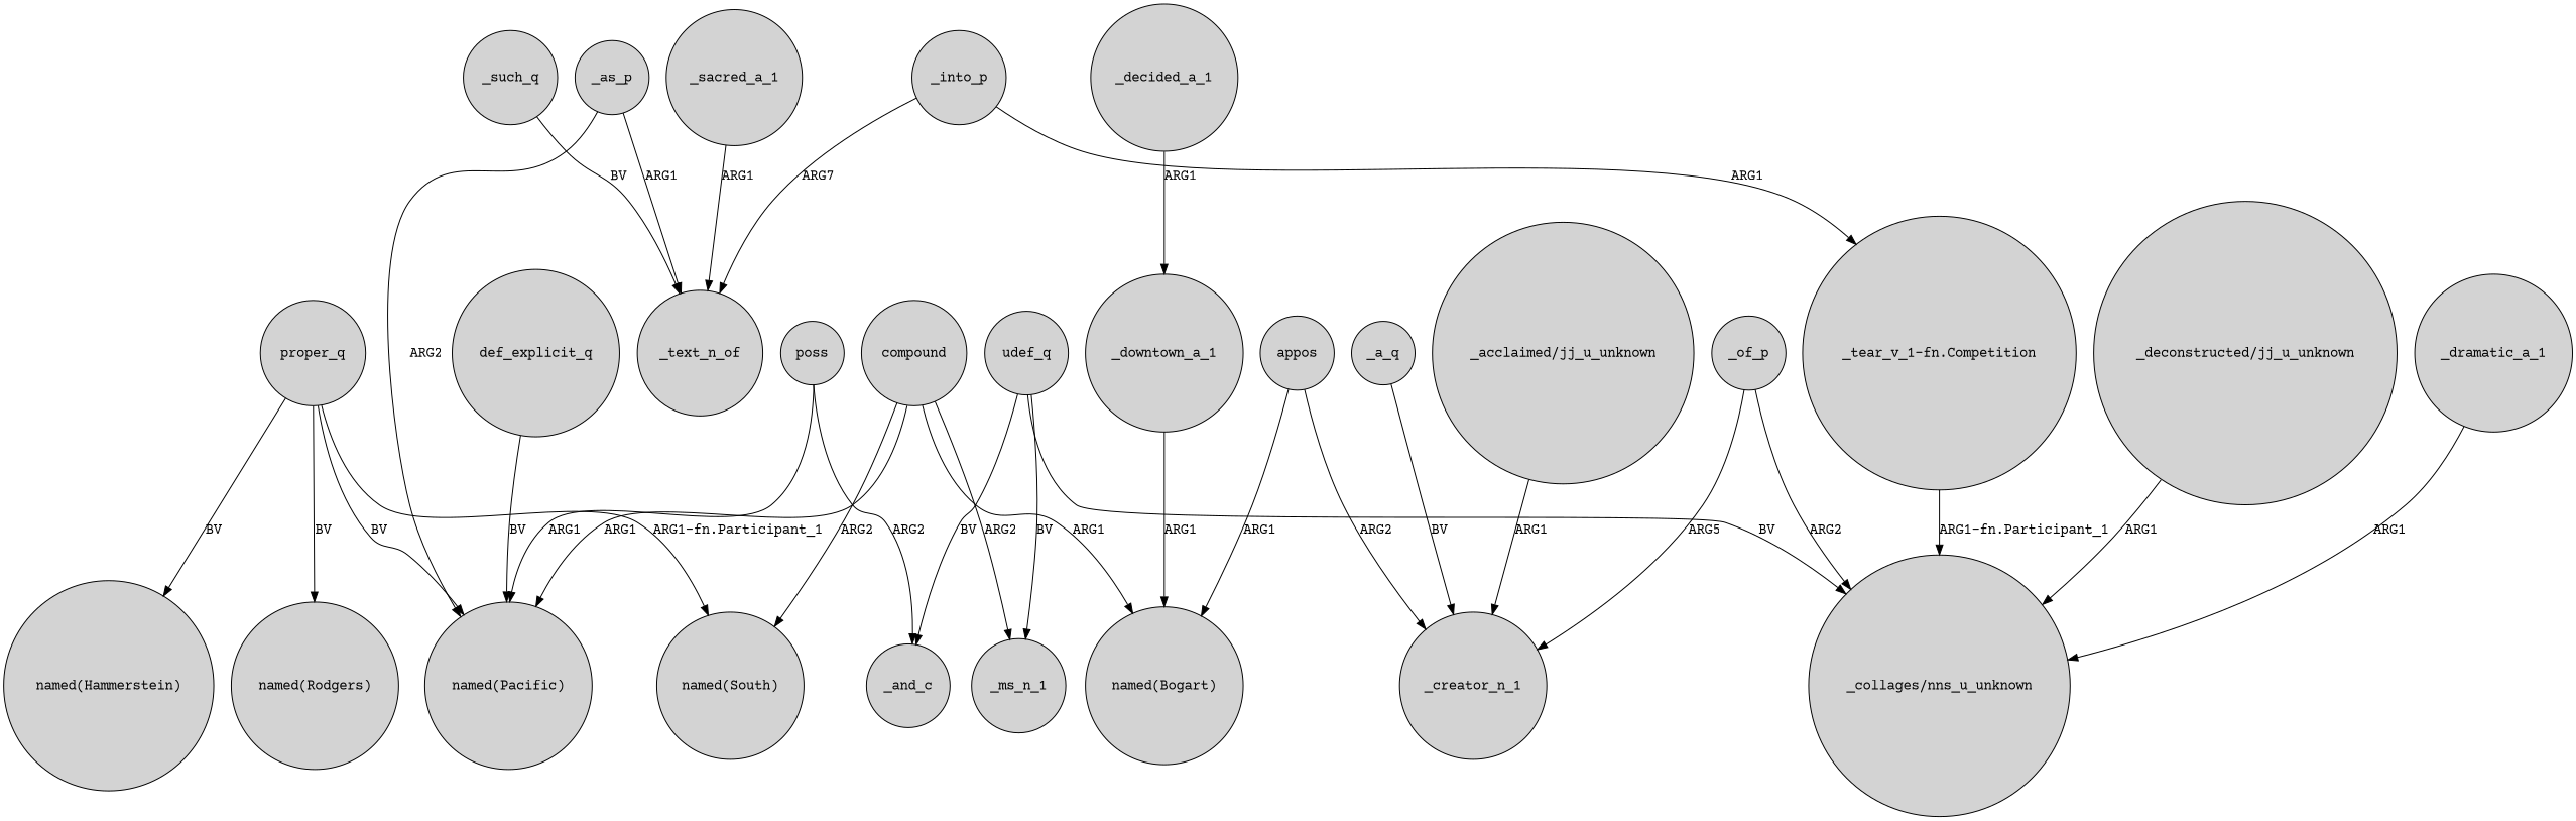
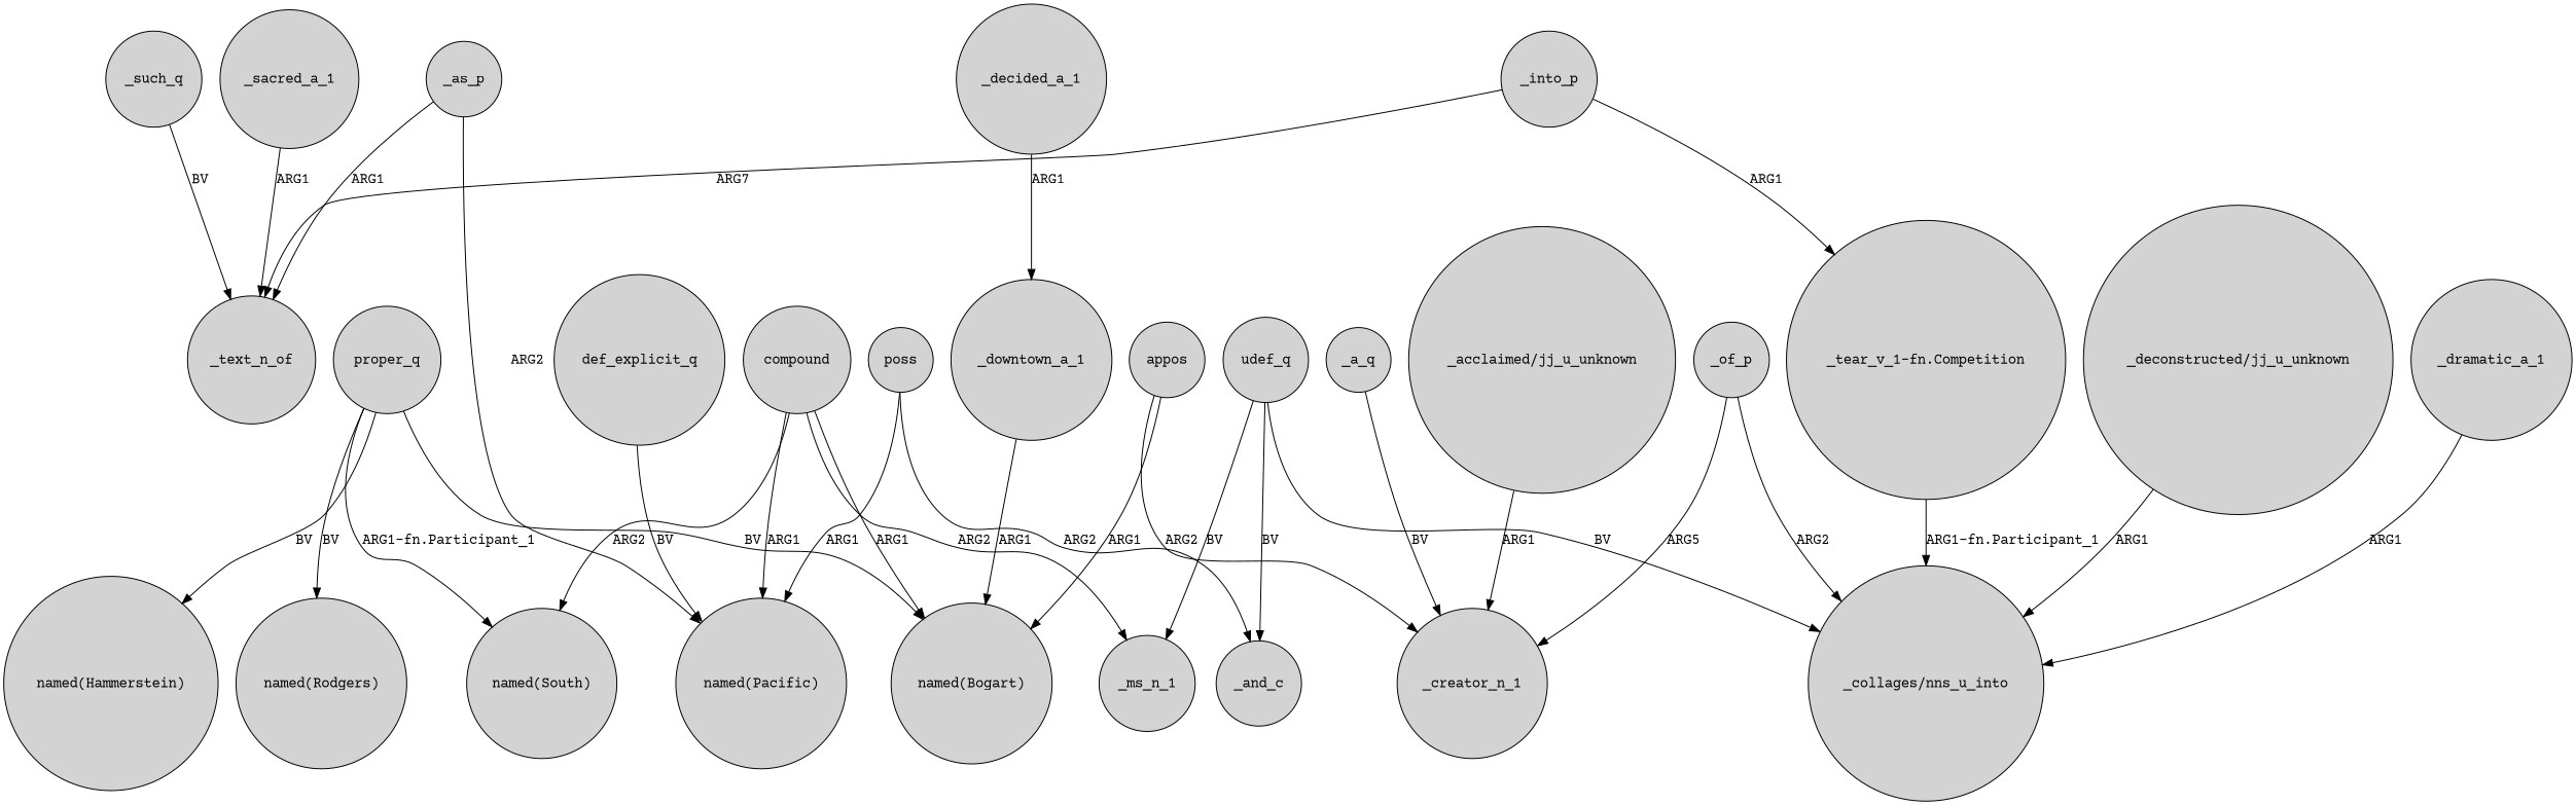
  digraph {
    fontname="Courier Prime"
    node [fontname="Courier Prime" shape=circle style=filled]
    edge [fontname="Courier Prime"]
    _such_q
    _text_n_of
    proper_q
    "named(South)"
    "named(Bogart)"
    "named(Hammerstein)"
    "named(Rodgers)"
    compound
    _ms_n_1
    "named(Pacific)"
    _decided_a_1
    _downtown_a_1
    appos
    _creator_n_1
    def_explicit_q
    _sacred_a_1
    _a_q
    "_acclaimed/jj_u_unknown"
    udef_q
    _and_c
-   "_collages/nns_u_unknown"
+   "_collages/nns_u_unknown" [label="_collages/nns_u_into"]
    poss
    "_deconstructed/jj_u_unknown"
    _as_p
    _of_p
    _dramatic_a_1
    "_tear_v_1-fn.Competition"
    _into_p
    _such_q -> _text_n_of [label=BV]
    proper_q -> "named(South)" [label="ARG1-fn.Participant_1"]
-   proper_q -> "named(Pacific)" [label=BV]
+   proper_q -> "named(Bogart)" [label=BV]
    proper_q -> "named(Hammerstein)" [label=BV]
    proper_q -> "named(Rodgers)" [label=BV]
    compound -> "named(South)" [label=ARG2]
    compound -> "named(Bogart)" [label=ARG1]
    compound -> _ms_n_1 [label=ARG2]
    compound -> "named(Pacific)" [label=ARG1]
    _decided_a_1 -> _downtown_a_1 [label=ARG1]
    _downtown_a_1 -> "named(Bogart)" [label=ARG1]
    appos -> "named(Bogart)" [label=ARG1]
    appos -> _creator_n_1 [label=ARG2]
    def_explicit_q -> "named(Pacific)" [label=BV]
    _sacred_a_1 -> _text_n_of [label=ARG1]
    _a_q -> _creator_n_1 [label=BV]
    "_acclaimed/jj_u_unknown" -> _creator_n_1 [label=ARG1]
    udef_q -> _ms_n_1 [label=BV]
    udef_q -> _and_c [label=BV]
    udef_q -> "_collages/nns_u_unknown" [label=BV]
    poss -> "named(Pacific)" [label=ARG1]
    poss -> _and_c [label=ARG2]
    "_deconstructed/jj_u_unknown" -> "_collages/nns_u_unknown" [label=ARG1]
    _as_p -> _text_n_of [label=ARG1]
    _as_p -> "named(Pacific)" [label=ARG2]
    _of_p -> _creator_n_1 [label=ARG5]
    _of_p -> "_collages/nns_u_unknown" [label=ARG2]
    _dramatic_a_1 -> "_collages/nns_u_unknown" [label=ARG1]
    "_tear_v_1-fn.Competition" -> "_collages/nns_u_unknown" [label="ARG1-fn.Participant_1"]
    _into_p -> _text_n_of [label=ARG7]
    _into_p -> "_tear_v_1-fn.Competition" [label=ARG1]
  }
